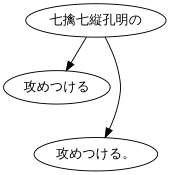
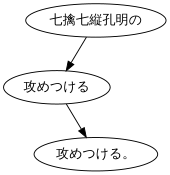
  digraph {
    n1 [label="七擒七縦孔明の"]
    n2 [label="攻めつける"]
    n3 [label="攻めつける。"]
    n1 -> n2
-   n1 -> n3
+   n2 -> n3
  }
